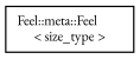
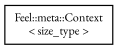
  digraph {
    rankdir=LR
    fontname="EB Garamond"
-   n1 [color=black fillcolor=white fontname="EB Garamond" fontsize=10 height=0.2 label="Feel::meta::Feel\l\< size_type \>" shape=record style=filled width=0.4]
+   n1 [color=black fillcolor=white fontname="EB Garamond" fontsize=10 height=0.2 label="Feel::meta::Context\l\< size_type \>" shape=record style=filled width=0.4]
  }
